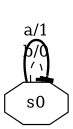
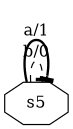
  digraph {
    rankdir=LR
    edge [color=black arrowhead=tee]
-   n1 [label=s0 shape=octagon]
+   n1 [label=s5 shape=octagon]
    n1 -> n1 [label="b/0" style=dashed]
    n1 -> n1 [label="a/1" style=bold]
  }
